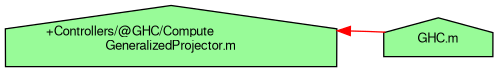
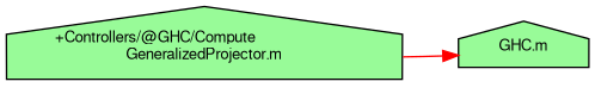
  digraph {
    rankdir=LR
    node [color=black fillcolor=palegreen fontname=FreeSans fontsize=10 shape=house style=filled]
    n1 [fontcolor=black height=0.2 label="+Controllers/@GHC/Compute\lGeneralizedProjector.m" width=0.4]
    n2 [height=0.2 label="GHC.m" width=0.4]
-   n2 -> n1 [color=red fontname=FreeSans fontsize=10 labelfontname=FreeSans labelfontsize=10 style=solid]
+   n1 -> n2 [color=red fontname=FreeSans fontsize=10 labelfontname=FreeSans labelfontsize=10 style=solid]
  }
